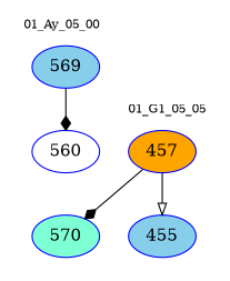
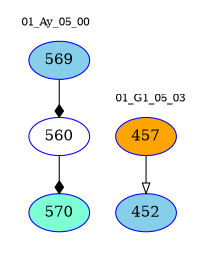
  digraph {
    node [color=blue fillcolor=skyblue style=filled]
    edge [arrowhead=diamond color=black]
    n1 [label=569]
    n2 [fillcolor=white label=560]
    n3 [fillcolor=aquamarine label=570]
    n4 [fillcolor=orange label=457]
-   n5 [label=455]
+   n5 [label=452]
    subgraph cluster_1 {
      color=white
      fontsize=10
      label="01_Ay_05_00"
      n1
      n2
      n3
    }
    subgraph cluster_2 {
      color=white
      fontsize=10
-     label="01_G1_05_05"
+     label="01_G1_05_03"
      n4
      n5
    }
    n1 -> n2
-   n4 -> n3
+   n2 -> n3
    n4 -> n5 [arrowhead=onormal]
  }
